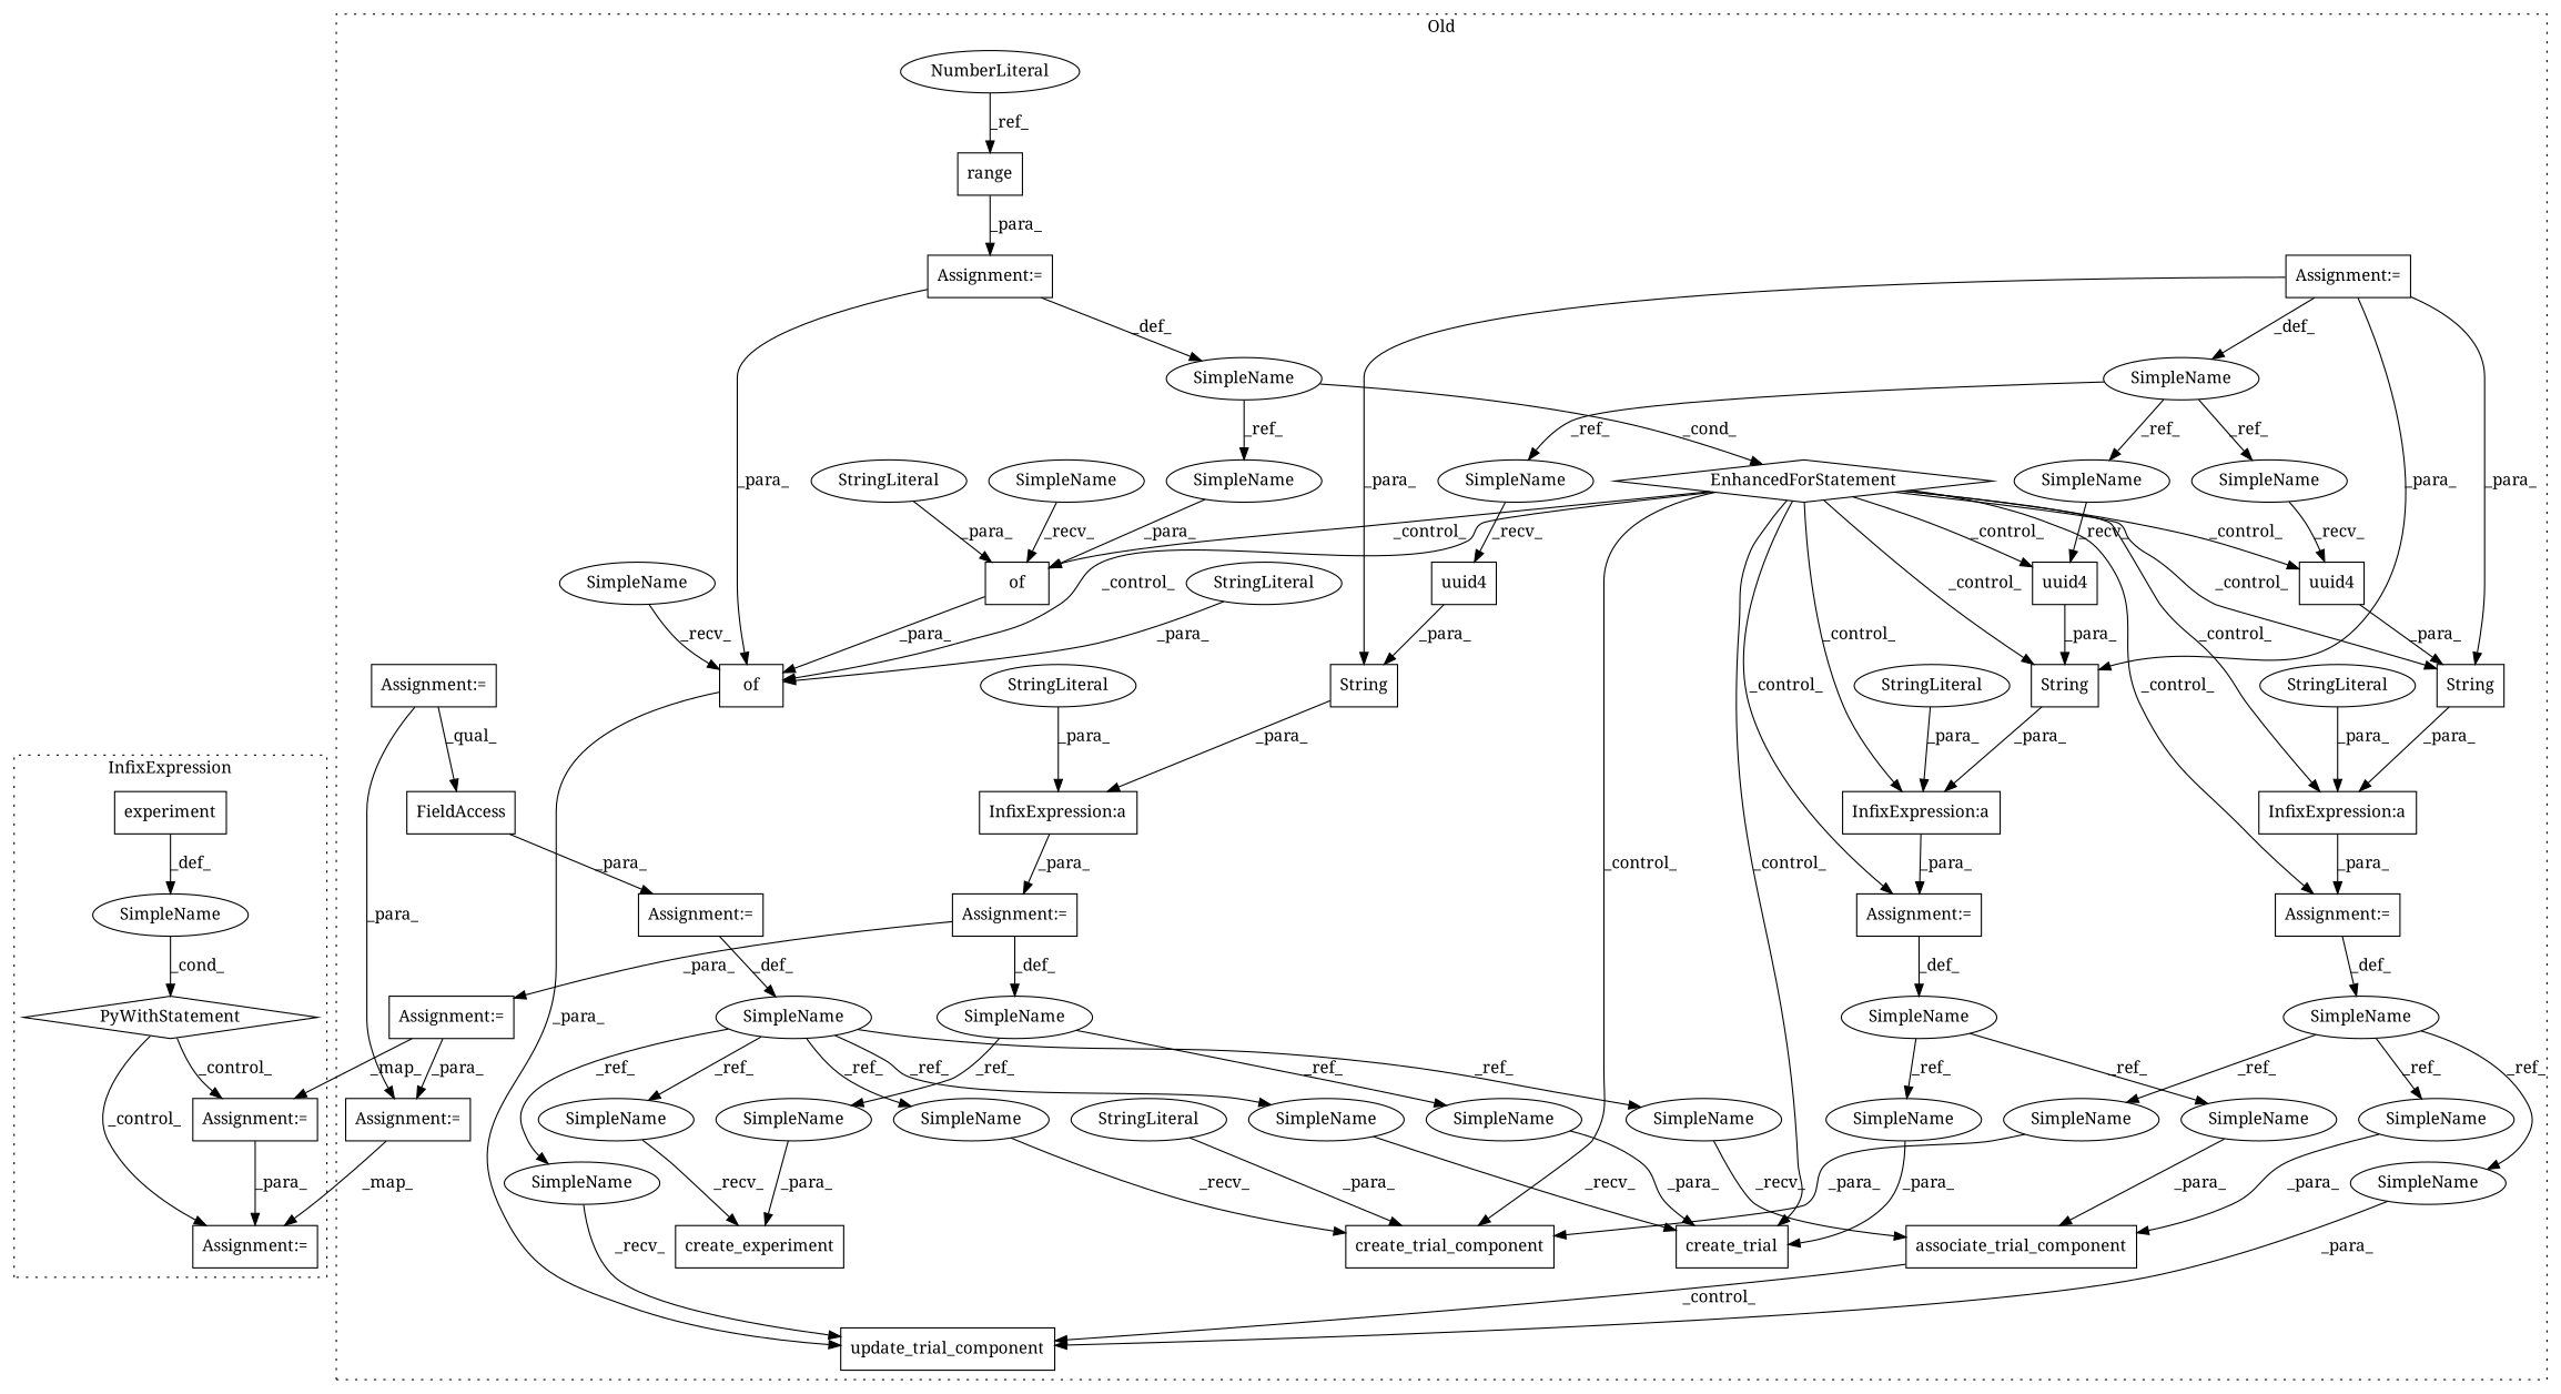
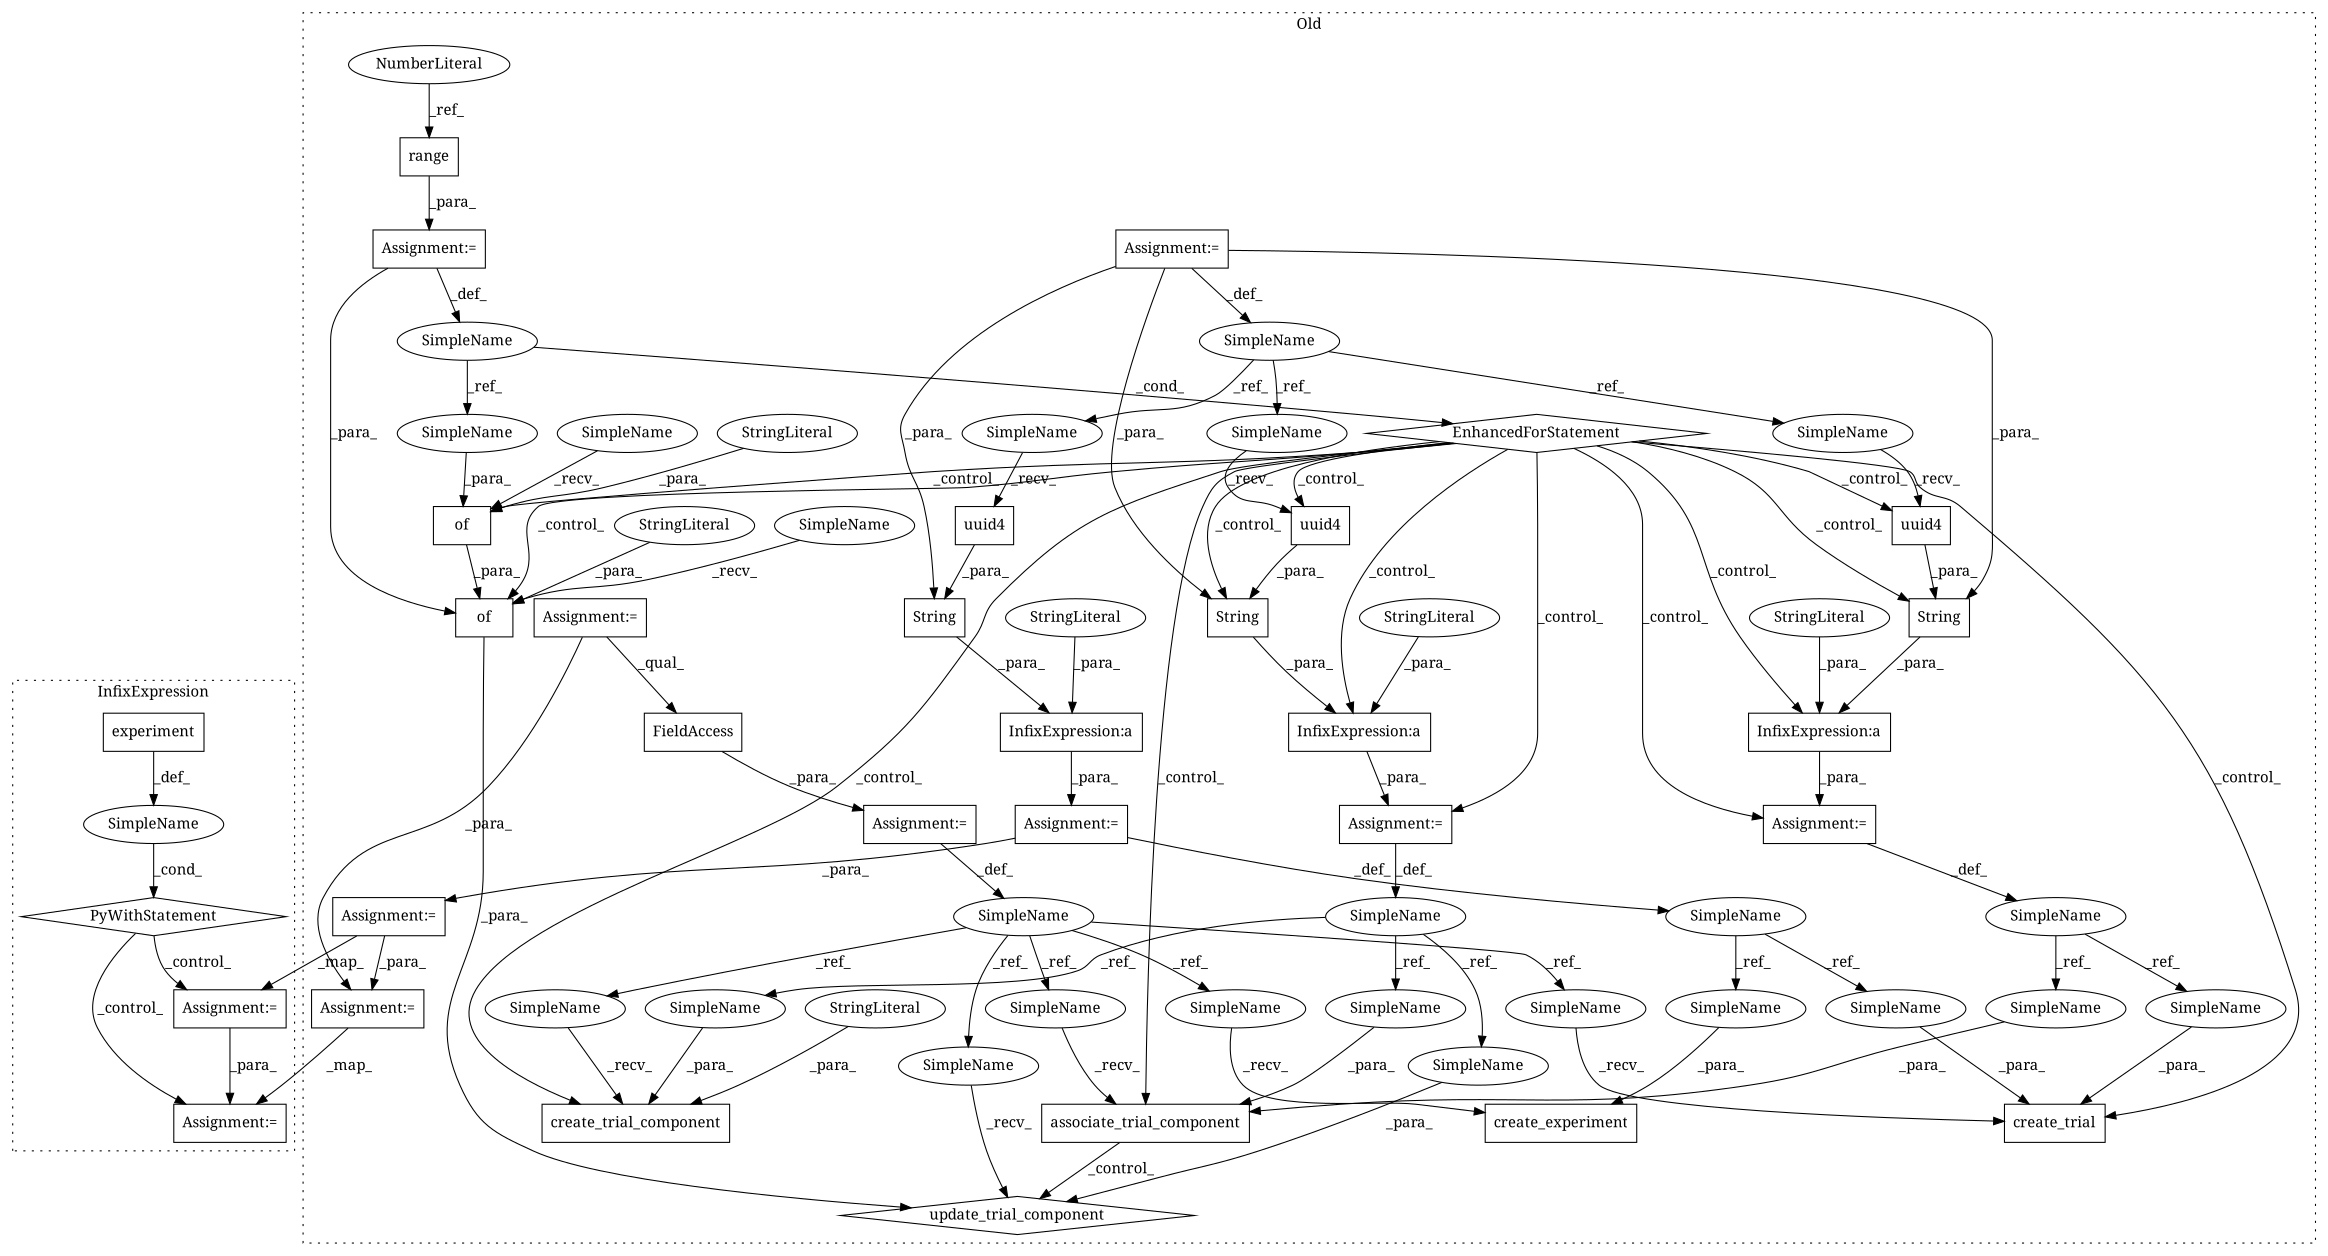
  digraph {
    fontname="Noto Serif"
    node [a=42 fontname="Noto Serif" l=1 s=5499 shape=ellipse]
    edge [fontname="Noto Serif"]
    n1 [a=32 l=7 label=uuid4 s=5629 shape=box]
    n2 [a=32 l="7,1" label=String s="5617,5636" shape=box]
    n3 [a=7 label="Assignment:=" s=5600 shape=box]
    n4 [a=27 l=3 label="InfixExpression:a" s=5614 shape=box]
    n5 [a=45 l=12 label=StringLiteral s=5602]
    n6 [a=7 l=4 label="Assignment:=" shape=box]
    n7 [l=4 label=SimpleName]
    n8 [a=32 l=7 label=uuid4 s=5912 shape=box]
    n9 [label=SimpleName s=5744]
    n10 [a=32 l=7 label=uuid4 s=5802 shape=box]
    n11 [a=27 l=3 label="InfixExpression:a" s=5897 shape=box]
    n12 [a=27 l=3 label="InfixExpression:a" s=5787 shape=box]
    n13 [a=70 l="53,2" label=EnhancedForStatement s="5687,5757" shape=diamond]
-   n14 [a=32 l="23,1" label=update_trial_component s="5998,6079" shape=box]
+   n14 [a=32 l="23,1" label=update_trial_component s="5998,6079" shape=diamond]
    n15 [a=32 l="6,1" label=range s="5748,5756" shape=box]
    n16 [a=34 l=2 label=NumberLiteral s=5754]
    n17 [a=32 l="7,1" label=String s="5790,5809" shape=box]
    n18 [l=2 label=SimpleName s=5542]
    n19 [a=32 l="23,1" label=create_trial_component s="5932,5986" shape=box]
    n20 [l=20 label=SimpleName s=5870]
    n21 [a=32 l="3,1" label=of s="6059,6077" shape=box]
    n22 [a=32 l="13,1" label=create_trial s="5822,5861" shape=box]
    n23 [a=32 l="3,1" label=of s="6046,6078" shape=box]
    n24 [l=10 label=SimpleName s=5767]
    n25 [a=32 l="26,1" label=associate_trial_component s="6091,6148" shape=box]
    n26 [l=15 label=SimpleName s=5585]
    n27 [a=32 l="18,1" label=create_experiment s="5647,5680" shape=box]
    n28 [a=32 l="7,1" label=String s="5900,5919" shape=box]
    n29 [a=7 l="53,2" label="Assignment:=" s="5687,5757" shape=box]
    n30 [a=7 label="Assignment:=" s=5890 shape=box]
    n31 [a=7 label="Assignment:=" s=6413 shape=box]
    n32 [a=45 l=8 label=StringLiteral s=5779]
    n33 [a=45 l=10 label=StringLiteral s=5976]
    n34 [a=45 l=13 label=StringLiteral s=6062]
    n35 [a=45 l=5 label=StringLiteral s=6049]
    n36 [a=7 label="Assignment:=" s=5777 shape=box]
    n37 [a=7 label="Assignment:=" s=5544 shape=box]
    n38 [a=22 l=34 label=FieldAccess s=5545 shape=box]
    n39 [a=7 l=17 label="Assignment:=" s=5342 shape=box]
    n40 [a=45 l=5 label=StringLiteral s=5892]
    n41 [a=7 label="Assignment:=" s=6191 shape=box]
    n42 [l=15 label=SimpleName s=5846]
    n43 [l=15 label=SimpleName s=5665]
    n44 [l=3 label=SimpleName s=6042]
    n45 [l=3 label=SimpleName s=6055]
    n46 [l=4 label=SimpleName s=5797]
    n47 [l=4 label=SimpleName s=5907]
    n48 [l=4 label=SimpleName s=5624]
    n49 [l=10 label=SimpleName s=5835]
    n50 [l=10 label=SimpleName s=6138]
    n51 [label=SimpleName s=6076]
    n52 [l=20 label=SimpleName s=5955]
    n53 [l=20 label=SimpleName s=6117]
    n54 [l=20 label=SimpleName s=6021]
    n55 [l=2 label=SimpleName s=5995]
    n56 [l=2 label=SimpleName s=5929]
    n57 [l=2 label=SimpleName s=5819]
    n58 [l=2 label=SimpleName s=5644]
    n59 [l=2 label=SimpleName s=6088]
    n60 [a=104 l="10,2" label=PyWithStatement s="3669,3708" shape=diamond]
    n61 [a=32 l="11,1" label=experiment s="3679,3707" shape=box]
    n62 [label=SimpleName l="" s=""]
    n63 [a=7 label="Assignment:=" s=3979 shape=box]
    n64 [a=7 label="Assignment:=" s=3755 shape=box]
    subgraph cluster_1 {
      label=Old
      style=dotted
      n1
      n2
      n3
      n4
      n5
      n6
      n7
      n8
      n9
      n10
      n11
      n12
      n13
      n14
      n15
      n16
      n17
      n18
      n19
      n20
      n21
      n22
      n23
      n24
      n25
      n26
      n27
      n28
      n29
      n30
      n31
      n32
      n33
      n34
      n35
      n36
      n37
      n38
      n39
      n40
      n41
      n42
      n43
      n44
      n45
      n46
      n47
      n48
      n49
      n50
      n51
      n52
      n53
      n54
      n55
      n56
      n57
      n58
      n59
    }
    subgraph cluster_2 {
      label=InfixExpression
      style=dotted
      n60
      n61
      n62
      n63
      n64
    }
    n1 -> n2 [label=_para_]
    n2 -> n4 [label=_para_]
    n3 -> n26 [label=_def_]
    n3 -> n41 [label=_para_]
    n4 -> n3 [label=_para_]
    n5 -> n4 [label=_para_]
    n6 -> n2 [label=_para_]
    n6 -> n7 [label=_def_]
    n6 -> n17 [label=_para_]
    n6 -> n28 [label=_para_]
    n7 -> n46 [label=_ref_]
    n7 -> n47 [label=_ref_]
    n7 -> n48 [label=_ref_]
    n8 -> n28 [label=_para_]
    n9 -> n13 [label=_cond_]
    n9 -> n51 [label=_ref_]
    n10 -> n17 [label=_para_]
    n11 -> n30 [label=_para_]
    n12 -> n36 [label=_para_]
    n13 -> n8 [label=_control_]
    n13 -> n10 [label=_control_]
    n13 -> n11 [label=_control_]
    n13 -> n12 [label=_control_]
    n13 -> n17 [label=_control_]
    n13 -> n19 [label=_control_]
    n13 -> n21 [label=_control_]
    n13 -> n22 [label=_control_]
    n13 -> n23 [label=_control_]
+   n13 -> n25 [label=_control_]
    n13 -> n28 [label=_control_]
    n13 -> n30 [label=_control_]
    n13 -> n36 [label=_control_]
    n15 -> n29 [label=_para_]
    n16 -> n15 [label=_ref_]
    n17 -> n12 [label=_para_]
    n18 -> n55 [label=_ref_]
    n18 -> n56 [label=_ref_]
    n18 -> n57 [label=_ref_]
    n18 -> n58 [label=_ref_]
    n18 -> n59 [label=_ref_]
    n20 -> n52 [label=_ref_]
    n20 -> n53 [label=_ref_]
    n20 -> n54 [label=_ref_]
    n21 -> n23 [label=_para_]
    n23 -> n14 [label=_para_]
    n24 -> n49 [label=_ref_]
    n24 -> n50 [label=_ref_]
    n25 -> n14 [label=_control_]
    n26 -> n42 [label=_ref_]
    n26 -> n43 [label=_ref_]
    n28 -> n11 [label=_para_]
    n29 -> n9 [label=_def_]
    n29 -> n23 [label=_para_]
    n30 -> n20 [label=_def_]
    n31 -> n63 [label=_map_]
    n32 -> n12 [label=_para_]
    n33 -> n19 [label=_para_]
    n34 -> n21 [label=_para_]
    n35 -> n23 [label=_para_]
    n36 -> n24 [label=_def_]
    n37 -> n18 [label=_def_]
    n38 -> n37 [label=_para_]
    n39 -> n31 [label=_para_]
    n39 -> n38 [label=_qual_]
    n40 -> n11 [label=_para_]
    n41 -> n31 [label=_para_]
    n41 -> n64 [label=_map_]
    n42 -> n22 [label=_para_]
    n43 -> n27 [label=_para_]
    n44 -> n23 [label=_recv_]
    n45 -> n21 [label=_recv_]
    n46 -> n10 [label=_recv_]
    n47 -> n8 [label=_recv_]
    n48 -> n1 [label=_recv_]
    n49 -> n22 [label=_para_]
    n50 -> n25 [label=_para_]
    n51 -> n21 [label=_para_]
    n52 -> n19 [label=_para_]
    n53 -> n25 [label=_para_]
    n54 -> n14 [label=_para_]
    n55 -> n14 [label=_recv_]
    n56 -> n19 [label=_recv_]
    n57 -> n22 [label=_recv_]
    n58 -> n27 [label=_recv_]
    n59 -> n25 [label=_recv_]
    n60 -> n63 [label=_control_]
    n60 -> n64 [label=_control_]
    n61 -> n62 [label=_def_]
    n62 -> n60 [label=_cond_]
    n64 -> n63 [label=_para_]
  }
